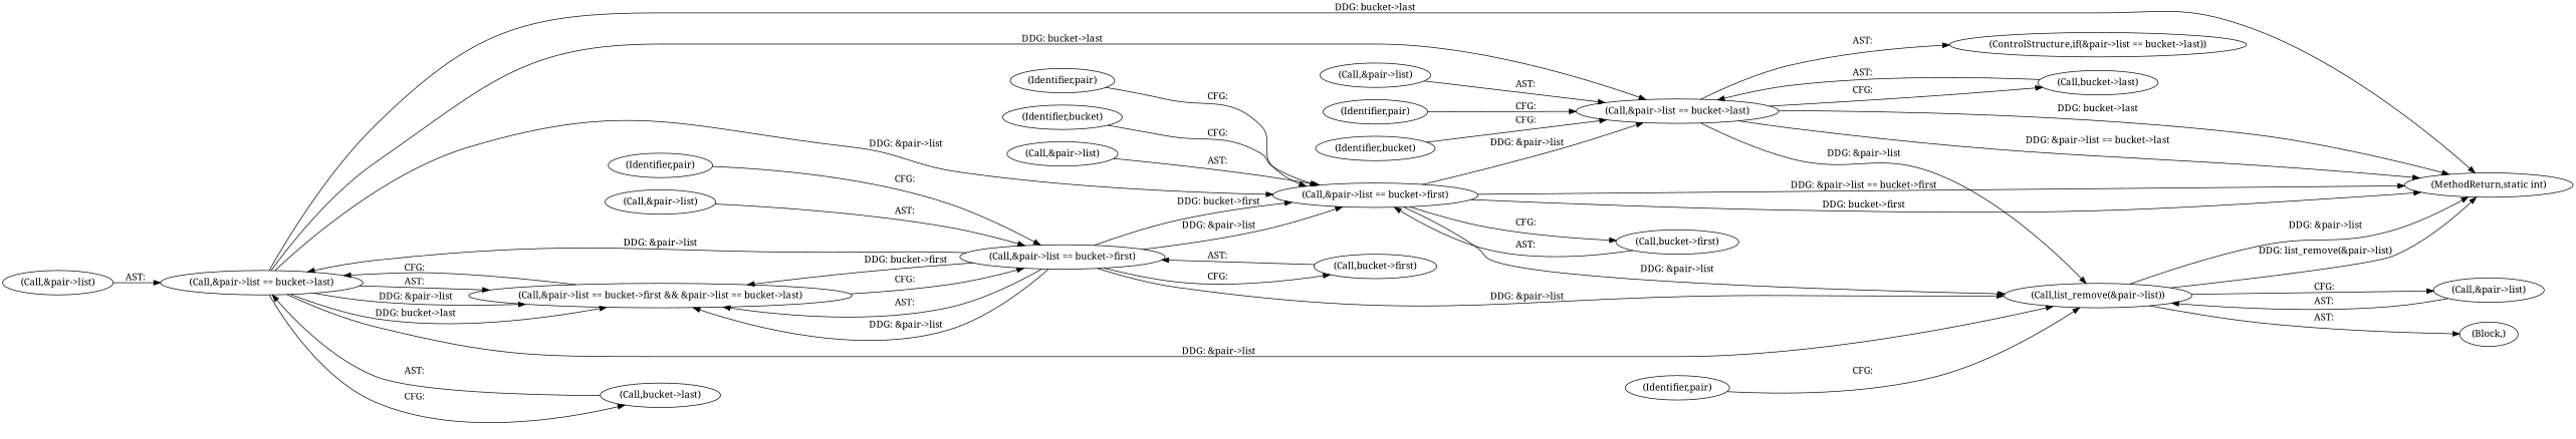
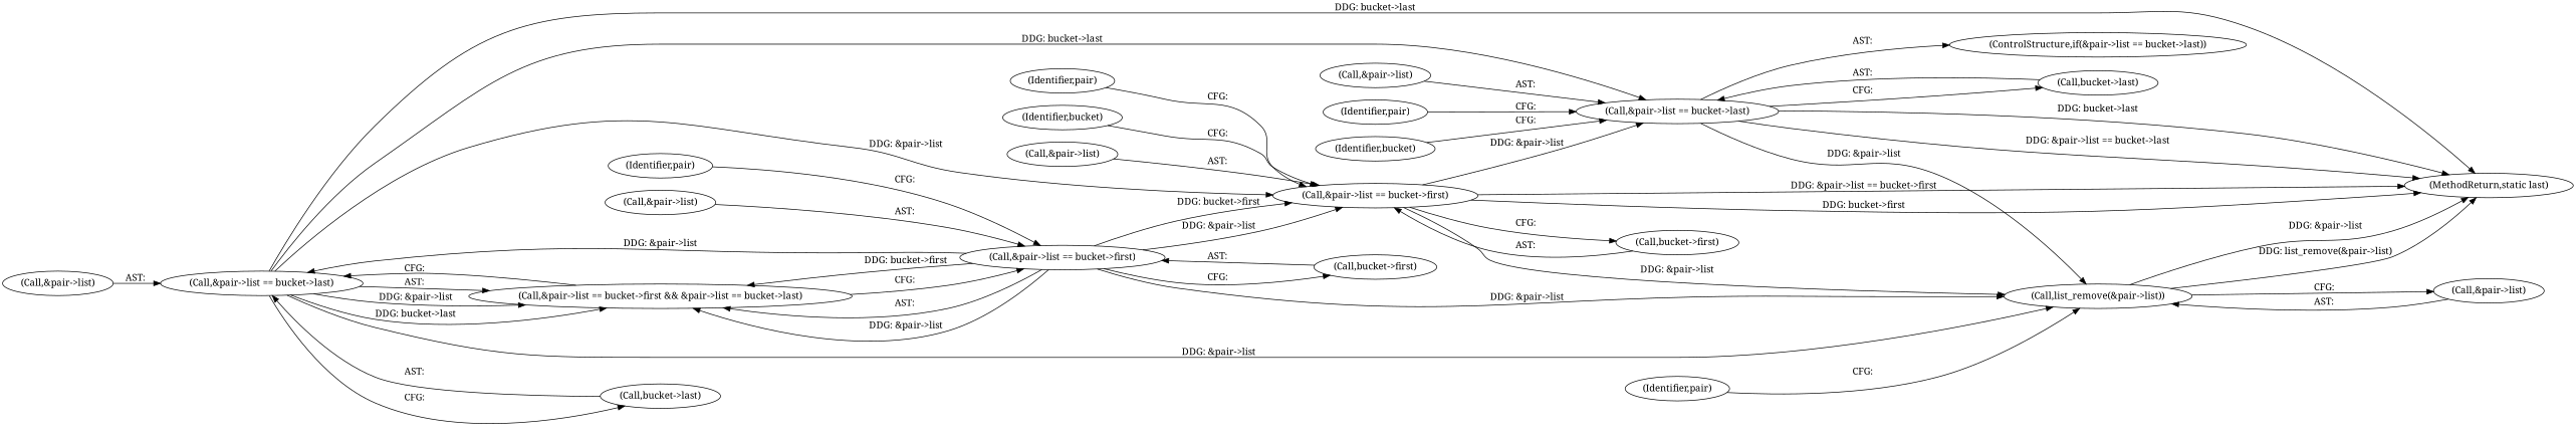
  digraph {
    fontname="Noto Serif"
    rankdir=LR
    node [fontname="Noto Serif"]
    edge [fontname="Noto Serif"]
    n1 [label="(Call,list_remove(&pair->list))"]
    n2 [label="(Call,&pair->list)"]
-   n3 [label="(Block,)"]
-   n4 [label="(MethodReturn,static int)"]
+   n4 [label="(MethodReturn,static last)"]
    n5 [label="(Call,&pair->list == bucket->first)"]
    n6 [label="(Call,&pair->list == bucket->last)"]
    n7 [label="(Call,bucket->first)"]
    n8 [label="(Call,bucket->last)"]
    n9 [label="(ControlStructure,if(&pair->list == bucket->last))"]
    n10 [label="(Call,&pair->list == bucket->first)"]
    n11 [label="(Call,&pair->list == bucket->last)"]
    n12 [label="(Call,&pair->list == bucket->first && &pair->list == bucket->last)"]
    n13 [label="(Call,bucket->first)"]
    n14 [label="(Call,bucket->last)"]
    n15 [label="(Call,&pair->list)"]
    n16 [label="(Identifier,pair)"]
    n17 [label="(Identifier,bucket)"]
    n18 [label="(Identifier,pair)"]
    n19 [label="(Call,&pair->list)"]
    n20 [label="(Identifier,pair)"]
    n21 [label="(Call,&pair->list)"]
    n22 [label="(Identifier,pair)"]
    n23 [label="(Identifier,bucket)"]
    n24 [label="(Call,&pair->list)"]
    n1 -> n2 [label="CFG: "]
-   n1 -> n3 [label="AST: "]
    n1 -> n4 [label="DDG: list_remove(&pair->list)"]
    n1 -> n4 [label="DDG: &pair->list"]
    n2 -> n1 [label="AST: "]
    n5 -> n1 [label="DDG: &pair->list"]
    n5 -> n4 [label="DDG: bucket->first"]
    n5 -> n4 [label="DDG: &pair->list == bucket->first"]
    n5 -> n6 [label="DDG: &pair->list"]
    n5 -> n7 [label="CFG: "]
    n6 -> n1 [label="DDG: &pair->list"]
    n6 -> n4 [label="DDG: &pair->list == bucket->last"]
    n6 -> n4 [label="DDG: bucket->last"]
    n6 -> n8 [label="CFG: "]
    n6 -> n9 [label="AST: "]
    n7 -> n5 [label="AST: "]
    n8 -> n6 [label="AST: "]
    n10 -> n1 [label="DDG: &pair->list"]
    n10 -> n5 [label="DDG: &pair->list"]
    n10 -> n5 [label="DDG: bucket->first"]
    n10 -> n11 [label="DDG: &pair->list"]
    n10 -> n12 [label="AST: "]
    n10 -> n12 [label="DDG: &pair->list"]
    n10 -> n12 [label="DDG: bucket->first"]
    n10 -> n13 [label="CFG: "]
    n11 -> n1 [label="DDG: &pair->list"]
    n11 -> n4 [label="DDG: bucket->last"]
    n11 -> n5 [label="DDG: &pair->list"]
    n11 -> n6 [label="DDG: bucket->last"]
    n11 -> n12 [label="AST: "]
    n11 -> n12 [label="DDG: &pair->list"]
    n11 -> n12 [label="DDG: bucket->last"]
    n11 -> n14 [label="CFG: "]
    n12 -> n10 [label="CFG: "]
    n12 -> n11 [label="CFG: "]
    n13 -> n10 [label="AST: "]
    n14 -> n11 [label="AST: "]
    n15 -> n11 [label="AST: "]
    n16 -> n5 [label="CFG: "]
    n17 -> n5 [label="CFG: "]
    n18 -> n1 [label="CFG: "]
    n19 -> n6 [label="AST: "]
    n20 -> n10 [label="CFG: "]
    n21 -> n10 [label="AST: "]
    n22 -> n6 [label="CFG: "]
    n23 -> n6 [label="CFG: "]
    n24 -> n5 [label="AST: "]
  }
